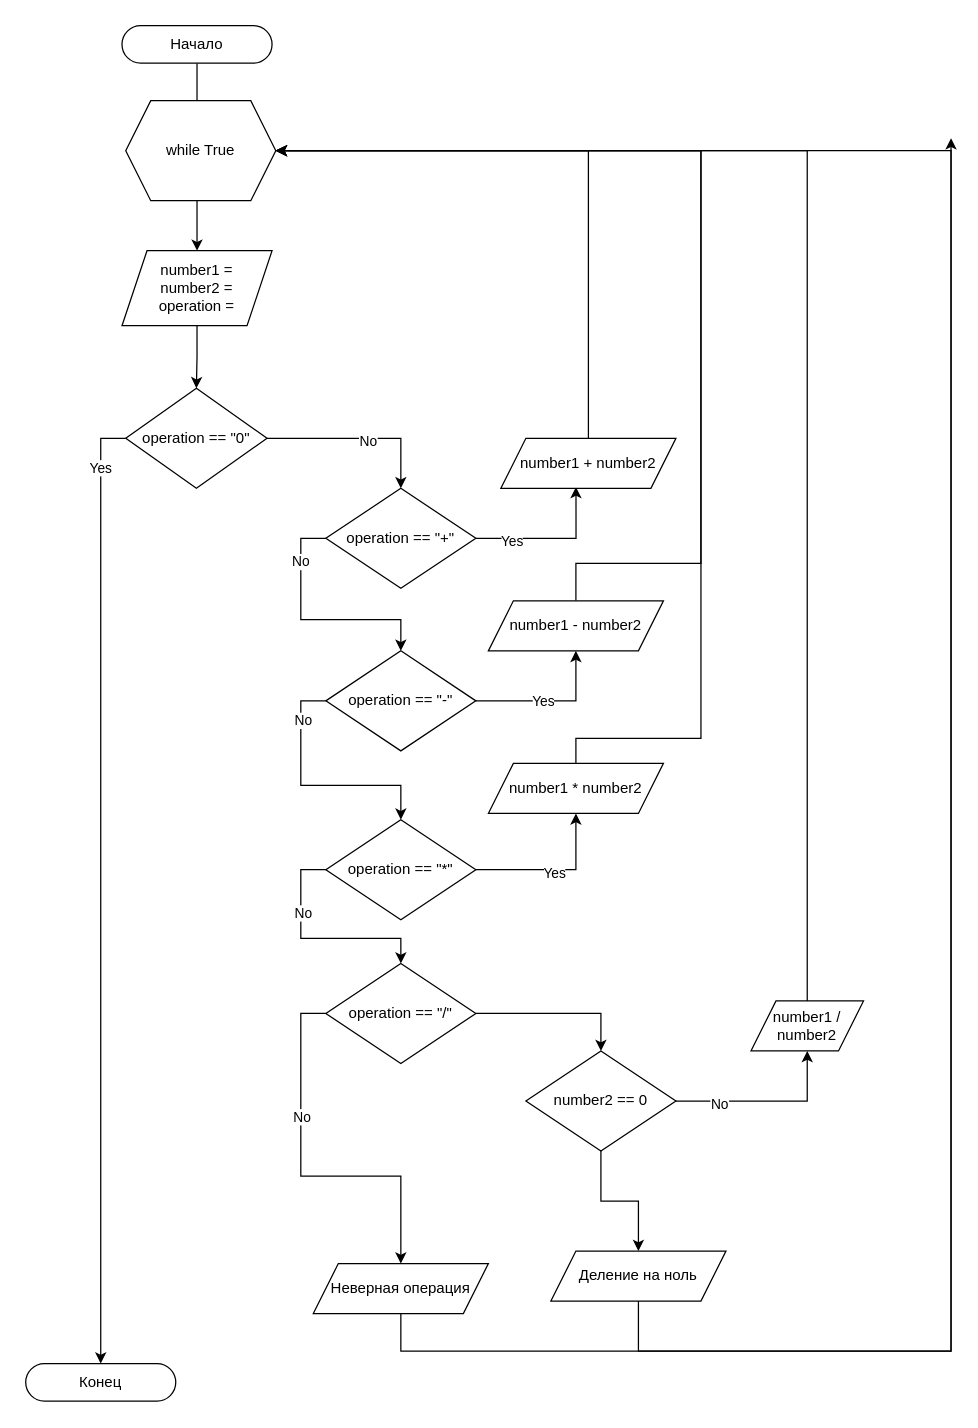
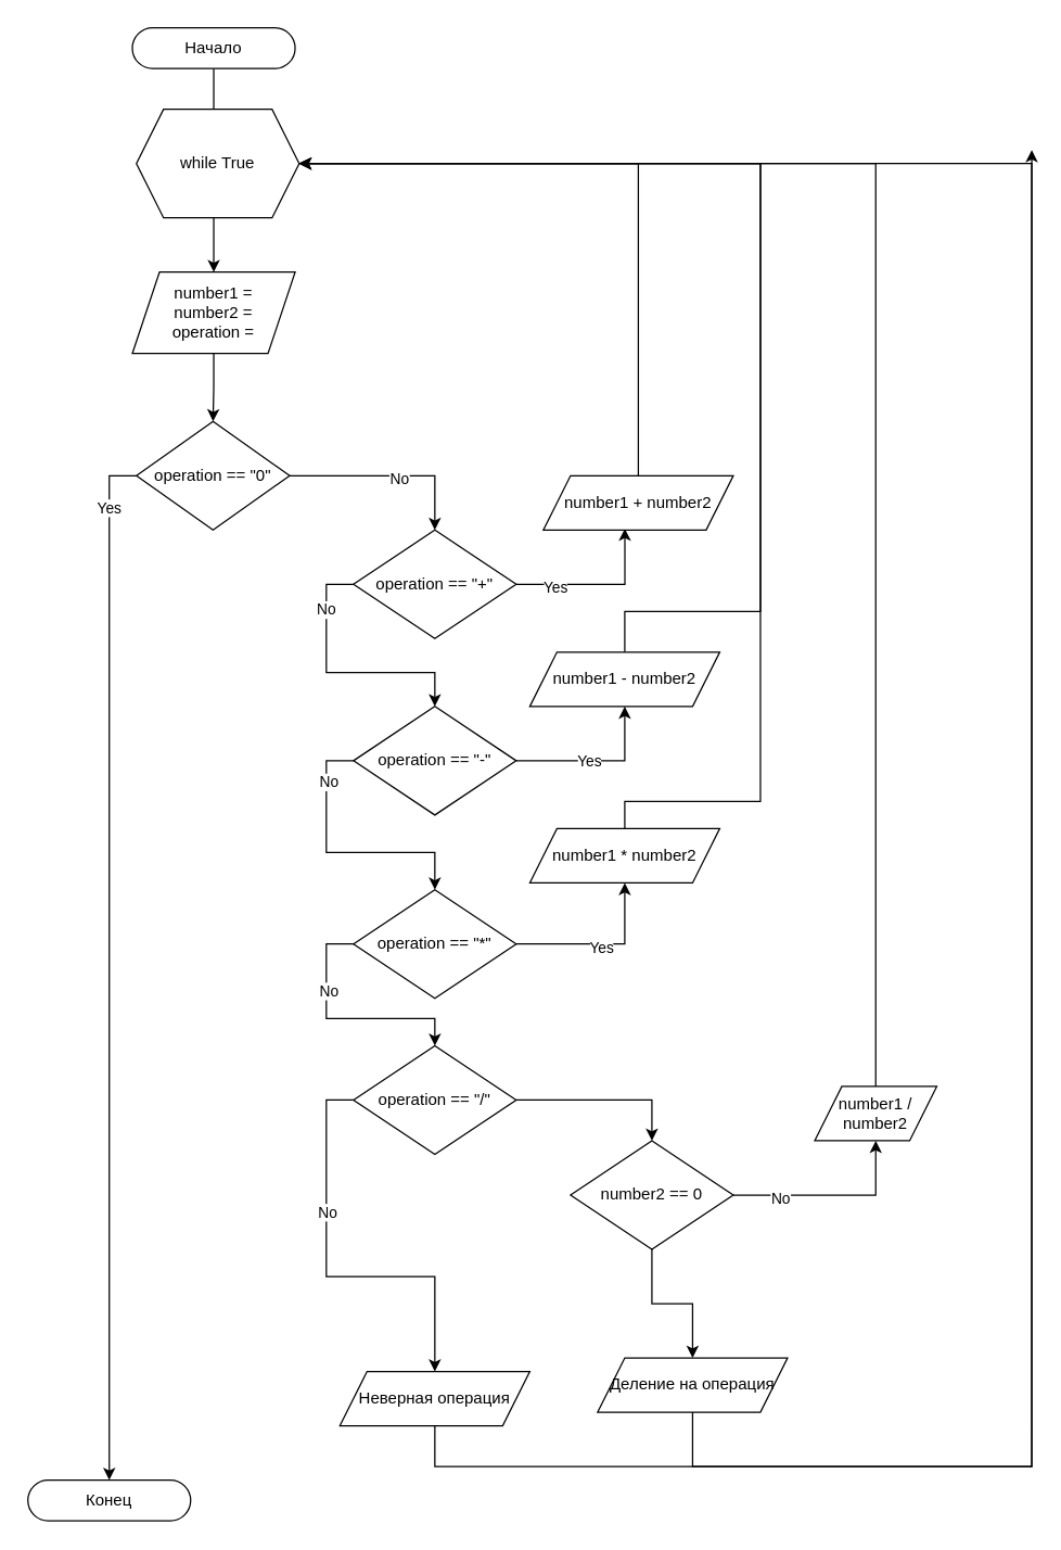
  <mxCell id="0" />
  <mxCell id="1" parent="0" />
  <mxCell id="2" style="edgeStyle=orthogonalEdgeStyle;rounded=0;orthogonalLoop=1;jettySize=auto;html=1;exitX=0.5;exitY=1;exitDx=0;exitDy=0;entryX=0.5;entryY=0;entryDx=0;entryDy=0;" edge="1" parent="1" source="3" target="5"><mxGeometry relative="1" as="geometry" /></mxCell>
  <mxCell id="3" value="Начало" style="rounded=1;whiteSpace=wrap;html=1;arcSize=50;" vertex="1" parent="1"><mxGeometry x="97" y="20" width="120" height="30" as="geometry" /></mxCell>
  <mxCell id="4" style="edgeStyle=orthogonalEdgeStyle;rounded=0;orthogonalLoop=1;jettySize=auto;html=1;exitX=0.5;exitY=1;exitDx=0;exitDy=0;entryX=0.5;entryY=0;entryDx=0;entryDy=0;" edge="1" parent="1" source="5" target="10"><mxGeometry relative="1" as="geometry" /></mxCell>
  <mxCell id="5" value="&lt;div&gt;number1 =&lt;/div&gt;&lt;div&gt;number2 =&lt;/div&gt;&lt;div&gt;operation =&lt;br&gt;&lt;/div&gt;" style="shape=parallelogram;perimeter=parallelogramPerimeter;whiteSpace=wrap;html=1;fixedSize=1;" vertex="1" parent="1"><mxGeometry x="97" y="200" width="120" height="60" as="geometry" /></mxCell>
  <mxCell id="6" style="edgeStyle=orthogonalEdgeStyle;rounded=0;orthogonalLoop=1;jettySize=auto;html=1;exitX=0;exitY=0.5;exitDx=0;exitDy=0;entryX=0.5;entryY=0;entryDx=0;entryDy=0;" edge="1" parent="1" source="10" target="11"><mxGeometry relative="1" as="geometry" /></mxCell>
  <mxCell id="7" value="Yes" style="edgeLabel;html=1;align=center;verticalAlign=middle;resizable=0;points=[];" vertex="1" connectable="0" parent="6"><mxGeometry x="-0.887" y="-1" relative="1" as="geometry"><mxPoint as="offset" /></mxGeometry></mxCell>
  <mxCell id="8" style="edgeStyle=orthogonalEdgeStyle;rounded=0;orthogonalLoop=1;jettySize=auto;html=1;exitX=1;exitY=0.5;exitDx=0;exitDy=0;entryX=0.5;entryY=0;entryDx=0;entryDy=0;" edge="1" parent="1" source="10" target="16"><mxGeometry relative="1" as="geometry" /></mxCell>
  <mxCell id="9" value="No" style="edgeLabel;html=1;align=center;verticalAlign=middle;resizable=0;points=[];" vertex="1" connectable="0" parent="8"><mxGeometry x="0.09" y="-2" relative="1" as="geometry"><mxPoint as="offset" /></mxGeometry></mxCell>
  <mxCell id="10" value="operation == &quot;0&quot;" style="rhombus;whiteSpace=wrap;html=1;" vertex="1" parent="1"><mxGeometry x="100" y="310" width="113" height="80" as="geometry" /></mxCell>
  <mxCell id="11" value="Конец" style="rounded=1;whiteSpace=wrap;html=1;arcSize=50;" vertex="1" parent="1"><mxGeometry x="20" y="1090" width="120" height="30" as="geometry" /></mxCell>
  <mxCell id="12" style="edgeStyle=orthogonalEdgeStyle;rounded=0;orthogonalLoop=1;jettySize=auto;html=1;entryX=0.429;entryY=0.975;entryDx=0;entryDy=0;entryPerimeter=0;" edge="1" parent="1" source="16" target="28"><mxGeometry relative="1" as="geometry" /></mxCell>
  <mxCell id="13" value="Yes" style="edgeLabel;html=1;align=center;verticalAlign=middle;resizable=0;points=[];" vertex="1" connectable="0" parent="12"><mxGeometry x="-0.538" y="-2" relative="1" as="geometry"><mxPoint as="offset" /></mxGeometry></mxCell>
  <mxCell id="14" style="edgeStyle=orthogonalEdgeStyle;rounded=0;orthogonalLoop=1;jettySize=auto;html=1;exitX=0;exitY=0.5;exitDx=0;exitDy=0;" edge="1" parent="1" source="16" target="21"><mxGeometry relative="1" as="geometry" /></mxCell>
  <mxCell id="15" value="No" style="edgeLabel;html=1;align=center;verticalAlign=middle;resizable=0;points=[];" vertex="1" connectable="0" parent="14"><mxGeometry x="-0.6" y="-1" relative="1" as="geometry"><mxPoint as="offset" /></mxGeometry></mxCell>
  <mxCell id="16" value="operation == &quot;+&quot;" style="rhombus;whiteSpace=wrap;html=1;" vertex="1" parent="1"><mxGeometry x="260" y="390" width="120" height="80" as="geometry" /></mxCell>
  <mxCell id="17" style="edgeStyle=orthogonalEdgeStyle;rounded=0;orthogonalLoop=1;jettySize=auto;html=1;exitX=0;exitY=0.5;exitDx=0;exitDy=0;entryX=0.5;entryY=0;entryDx=0;entryDy=0;" edge="1" source="21" parent="1" target="26"><mxGeometry relative="1" as="geometry"><mxPoint x="217" y="580" as="targetPoint" /></mxGeometry></mxCell>
  <mxCell id="18" value="No" style="edgeLabel;html=1;align=center;verticalAlign=middle;resizable=0;points=[];" vertex="1" connectable="0" parent="17"><mxGeometry x="-0.643" y="1" relative="1" as="geometry"><mxPoint as="offset" /></mxGeometry></mxCell>
  <mxCell id="19" style="edgeStyle=orthogonalEdgeStyle;rounded=0;orthogonalLoop=1;jettySize=auto;html=1;exitX=1;exitY=0.5;exitDx=0;exitDy=0;entryX=0.5;entryY=1;entryDx=0;entryDy=0;" edge="1" source="21" parent="1" target="31"><mxGeometry relative="1" as="geometry"><mxPoint x="487" y="580" as="targetPoint" /></mxGeometry></mxCell>
  <mxCell id="20" value="Yes" style="edgeLabel;html=1;align=center;verticalAlign=middle;resizable=0;points=[];" vertex="1" connectable="0" parent="19"><mxGeometry x="-0.117" relative="1" as="geometry"><mxPoint as="offset" /></mxGeometry></mxCell>
  <mxCell id="21" value="operation == &quot;-&quot;" style="rhombus;whiteSpace=wrap;html=1;" vertex="1" parent="1"><mxGeometry x="260" y="520" width="120" height="80" as="geometry" /></mxCell>
  <mxCell id="22" style="edgeStyle=orthogonalEdgeStyle;rounded=0;orthogonalLoop=1;jettySize=auto;html=1;exitX=0;exitY=0.5;exitDx=0;exitDy=0;" edge="1" source="26" parent="1" target="37"><mxGeometry relative="1" as="geometry"><mxPoint x="230" y="720" as="targetPoint" /><Array as="points"><mxPoint x="240" y="695" /><mxPoint x="240" y="750" /><mxPoint x="320" y="750" /></Array></mxGeometry></mxCell>
  <mxCell id="23" value="No" style="edgeLabel;html=1;align=center;verticalAlign=middle;resizable=0;points=[];" vertex="1" connectable="0" parent="22"><mxGeometry x="-0.38" y="1" relative="1" as="geometry"><mxPoint as="offset" /></mxGeometry></mxCell>
  <mxCell id="24" style="edgeStyle=orthogonalEdgeStyle;rounded=0;orthogonalLoop=1;jettySize=auto;html=1;exitX=1;exitY=0.5;exitDx=0;exitDy=0;entryX=0.5;entryY=1;entryDx=0;entryDy=0;" edge="1" source="26" parent="1" target="33"><mxGeometry relative="1" as="geometry"><mxPoint x="500" y="720" as="targetPoint" /></mxGeometry></mxCell>
  <mxCell id="25" value="Yes" style="edgeLabel;html=1;align=center;verticalAlign=middle;resizable=0;points=[];" vertex="1" connectable="0" parent="24"><mxGeometry x="-0.008" y="-2" relative="1" as="geometry"><mxPoint as="offset" /></mxGeometry></mxCell>
  <mxCell id="26" value="operation == &quot;*&quot;" style="rhombus;whiteSpace=wrap;html=1;" vertex="1" parent="1"><mxGeometry x="260" y="655" width="120" height="80" as="geometry" /></mxCell>
  <mxCell id="27" style="edgeStyle=orthogonalEdgeStyle;rounded=0;orthogonalLoop=1;jettySize=auto;html=1;exitX=0.5;exitY=0;exitDx=0;exitDy=0;entryX=1;entryY=0.5;entryDx=0;entryDy=0;" edge="1" parent="1" source="28" target="29"><mxGeometry relative="1" as="geometry" /></mxCell>
  <mxCell id="28" value="number1 + number2" style="shape=parallelogram;perimeter=parallelogramPerimeter;whiteSpace=wrap;html=1;fixedSize=1;" vertex="1" parent="1"><mxGeometry x="400" y="350" width="140" height="40" as="geometry" /></mxCell>
  <mxCell id="29" value="while True" style="shape=hexagon;perimeter=hexagonPerimeter2;whiteSpace=wrap;html=1;fixedSize=1;" vertex="1" parent="1"><mxGeometry x="100" y="80" width="120" height="80" as="geometry" /></mxCell>
  <mxCell id="30" style="edgeStyle=orthogonalEdgeStyle;rounded=0;orthogonalLoop=1;jettySize=auto;html=1;exitX=0.5;exitY=0;exitDx=0;exitDy=0;entryX=1;entryY=0.5;entryDx=0;entryDy=0;" edge="1" parent="1" source="31" target="29"><mxGeometry relative="1" as="geometry"><Array as="points"><mxPoint x="460" y="450" /><mxPoint x="560" y="450" /><mxPoint x="560" y="120" /></Array></mxGeometry></mxCell>
  <mxCell id="31" value="number1 - number2" style="shape=parallelogram;perimeter=parallelogramPerimeter;whiteSpace=wrap;html=1;fixedSize=1;" vertex="1" parent="1"><mxGeometry x="390" y="480" width="140" height="40" as="geometry" /></mxCell>
  <mxCell id="32" style="edgeStyle=orthogonalEdgeStyle;rounded=0;orthogonalLoop=1;jettySize=auto;html=1;exitX=0.5;exitY=0;exitDx=0;exitDy=0;entryX=1;entryY=0.5;entryDx=0;entryDy=0;" edge="1" parent="1" source="33" target="29"><mxGeometry relative="1" as="geometry"><mxPoint x="270" y="120" as="targetPoint" /><Array as="points"><mxPoint x="460" y="590" /><mxPoint x="560" y="590" /><mxPoint x="560" y="120" /></Array></mxGeometry></mxCell>
  <mxCell id="33" value="number1 * number2" style="shape=parallelogram;perimeter=parallelogramPerimeter;whiteSpace=wrap;html=1;fixedSize=1;" vertex="1" parent="1"><mxGeometry x="390" y="610" width="140" height="40" as="geometry" /></mxCell>
  <mxCell id="34" style="edgeStyle=orthogonalEdgeStyle;rounded=0;orthogonalLoop=1;jettySize=auto;html=1;entryX=0.5;entryY=0;entryDx=0;entryDy=0;exitX=0;exitY=0.5;exitDx=0;exitDy=0;" edge="1" parent="1" source="37" target="39"><mxGeometry relative="1" as="geometry"><Array as="points"><mxPoint x="240" y="810" /><mxPoint x="240" y="940" /><mxPoint x="320" y="940" /></Array></mxGeometry></mxCell>
  <mxCell id="35" value="No" style="edgeLabel;html=1;align=center;verticalAlign=middle;resizable=0;points=[];" vertex="1" connectable="0" parent="34"><mxGeometry x="-0.318" relative="1" as="geometry"><mxPoint as="offset" /></mxGeometry></mxCell>
  <mxCell id="36" style="edgeStyle=orthogonalEdgeStyle;rounded=0;orthogonalLoop=1;jettySize=auto;html=1;entryX=0.5;entryY=0;entryDx=0;entryDy=0;" edge="1" parent="1" source="37" target="45"><mxGeometry relative="1" as="geometry" /></mxCell>
  <mxCell id="37" value="operation == &quot;/&quot;" style="rhombus;whiteSpace=wrap;html=1;" vertex="1" parent="1"><mxGeometry x="260" y="770" width="120" height="80" as="geometry" /></mxCell>
  <mxCell id="38" style="edgeStyle=orthogonalEdgeStyle;rounded=0;orthogonalLoop=1;jettySize=auto;html=1;entryX=1;entryY=0.5;entryDx=0;entryDy=0;" edge="1" parent="1" source="39" target="29"><mxGeometry relative="1" as="geometry"><Array as="points"><mxPoint x="320" y="1080" /><mxPoint x="760" y="1080" /><mxPoint x="760" y="120" /></Array></mxGeometry></mxCell>
  <mxCell id="39" value="Неверная операция" style="shape=parallelogram;perimeter=parallelogramPerimeter;whiteSpace=wrap;html=1;fixedSize=1;" vertex="1" parent="1"><mxGeometry x="250" y="1010" width="140" height="40" as="geometry" /></mxCell>
  <mxCell id="40" style="edgeStyle=orthogonalEdgeStyle;rounded=0;orthogonalLoop=1;jettySize=auto;html=1;exitX=0.5;exitY=0;exitDx=0;exitDy=0;entryX=1;entryY=0.5;entryDx=0;entryDy=0;" edge="1" parent="1" source="41" target="29"><mxGeometry relative="1" as="geometry" /></mxCell>
  <mxCell id="41" value="number1 / number2" style="shape=parallelogram;perimeter=parallelogramPerimeter;whiteSpace=wrap;html=1;fixedSize=1;" vertex="1" parent="1"><mxGeometry x="600" y="800" width="90" height="40" as="geometry" /></mxCell>
  <mxCell id="42" style="edgeStyle=orthogonalEdgeStyle;rounded=0;orthogonalLoop=1;jettySize=auto;html=1;entryX=0.5;entryY=1;entryDx=0;entryDy=0;" edge="1" parent="1" source="45" target="41"><mxGeometry relative="1" as="geometry" /></mxCell>
  <mxCell id="43" value="No" style="edgeLabel;html=1;align=center;verticalAlign=middle;resizable=0;points=[];" vertex="1" connectable="0" parent="42"><mxGeometry x="-0.529" y="-2" relative="1" as="geometry"><mxPoint as="offset" /></mxGeometry></mxCell>
  <mxCell id="44" style="edgeStyle=orthogonalEdgeStyle;rounded=0;orthogonalLoop=1;jettySize=auto;html=1;entryX=0.5;entryY=0;entryDx=0;entryDy=0;" edge="1" parent="1" source="45" target="47"><mxGeometry relative="1" as="geometry" /></mxCell>
  <mxCell id="45" value="number2 == 0" style="rhombus;whiteSpace=wrap;html=1;" vertex="1" parent="1"><mxGeometry x="420" y="840" width="120" height="80" as="geometry" /></mxCell>
  <mxCell id="46" style="edgeStyle=orthogonalEdgeStyle;rounded=0;orthogonalLoop=1;jettySize=auto;html=1;exitX=0.5;exitY=1;exitDx=0;exitDy=0;" edge="1" parent="1" source="47"><mxGeometry relative="1" as="geometry"><mxPoint x="760" y="110" as="targetPoint" /><Array as="points"><mxPoint x="510" y="1080" /><mxPoint x="760" y="1080" /></Array></mxGeometry></mxCell>
- <mxCell id="47" value="Деление на ноль" style="shape=parallelogram;perimeter=parallelogramPerimeter;whiteSpace=wrap;html=1;fixedSize=1;" vertex="1" parent="1"><mxGeometry x="440" y="1000" width="140" height="40" as="geometry" /></mxCell>
+ <mxCell id="47" value="Деление на операция" style="shape=parallelogram;perimeter=parallelogramPerimeter;whiteSpace=wrap;html=1;fixedSize=1;" vertex="1" parent="1"><mxGeometry x="440" y="1000" width="140" height="40" as="geometry" /></mxCell>
